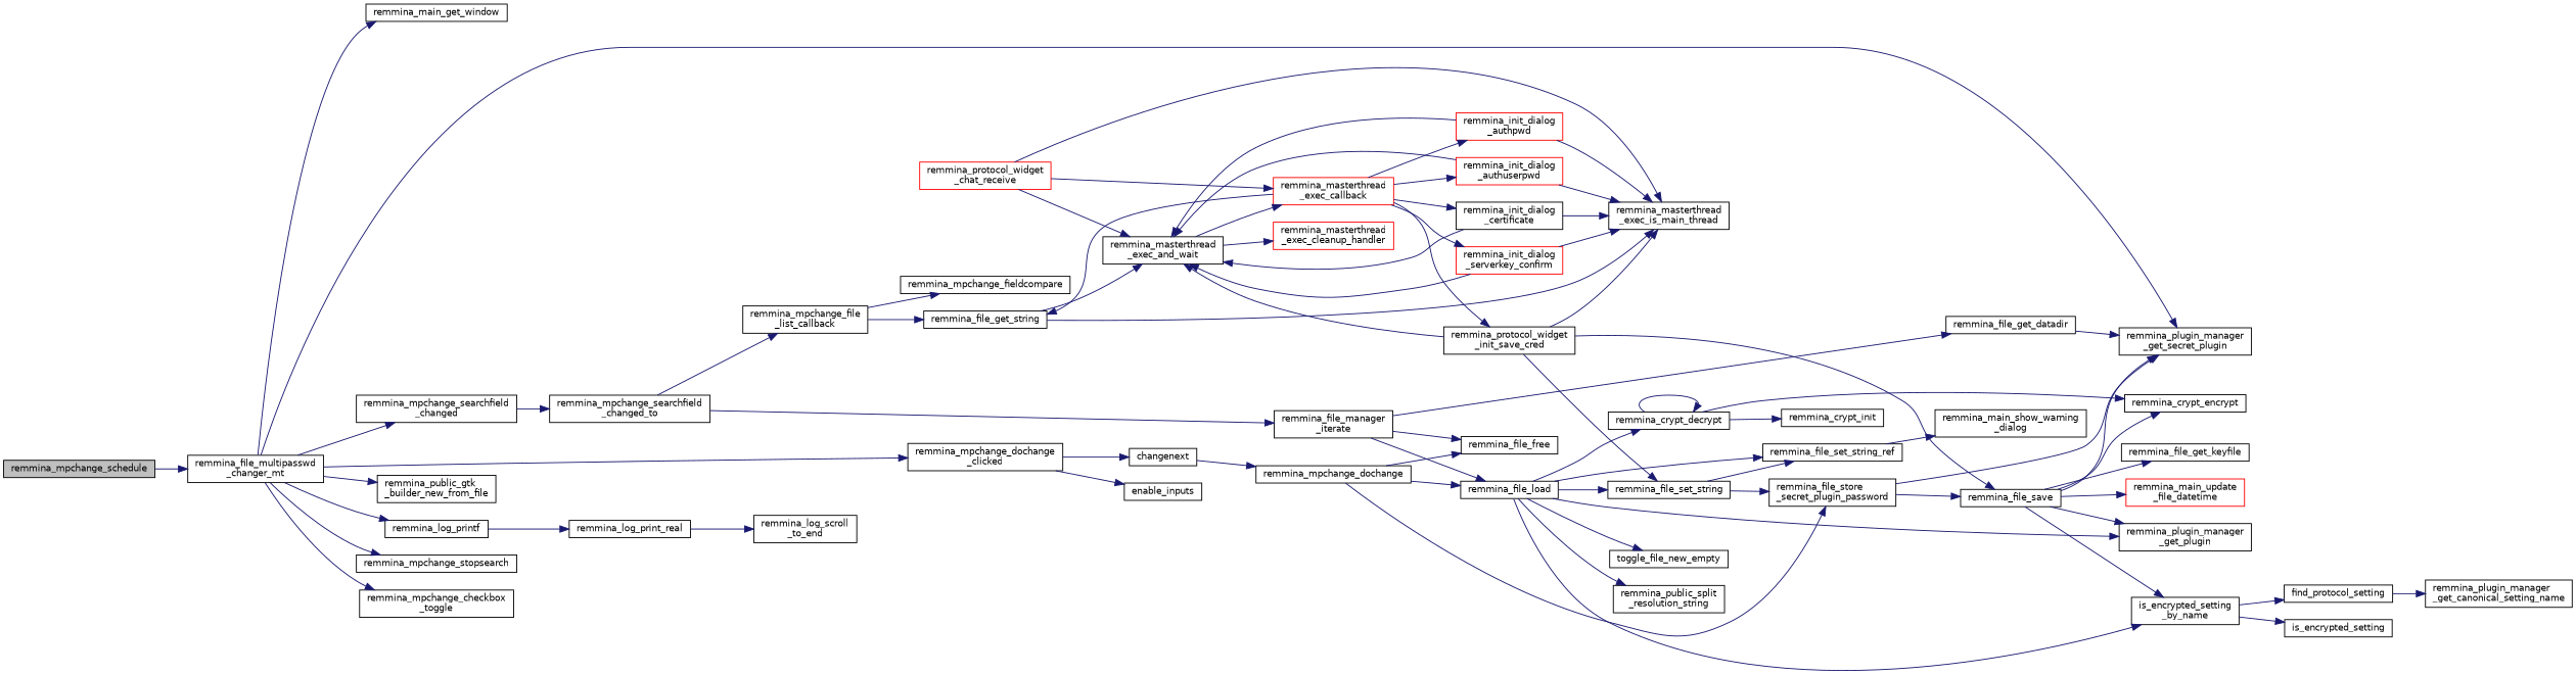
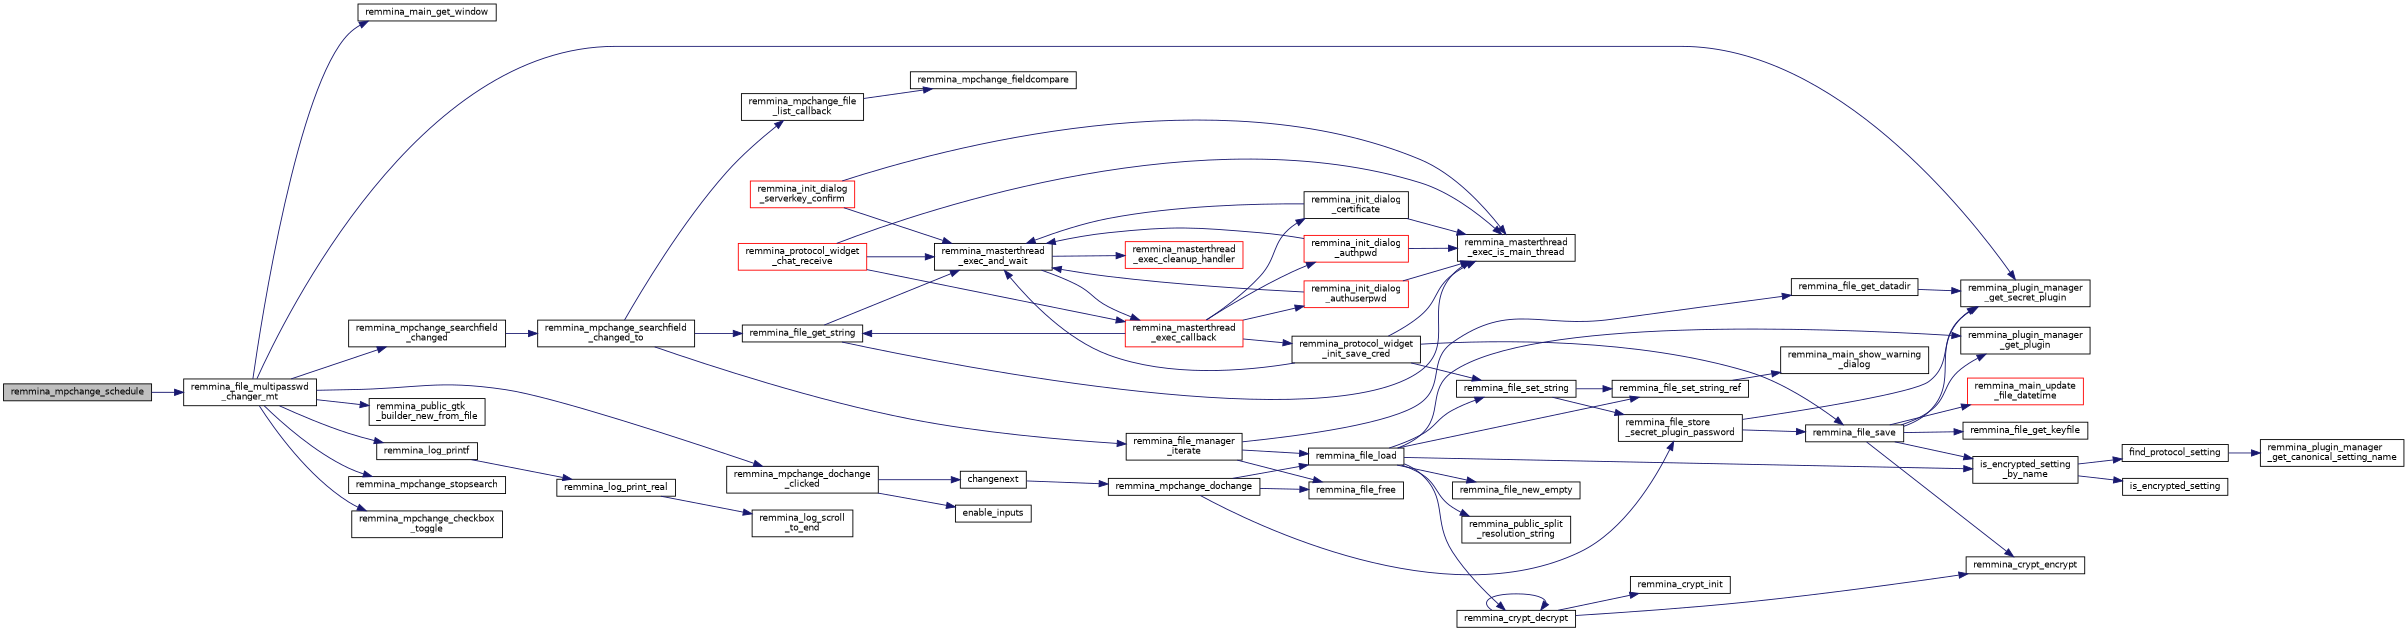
  digraph {
    rankdir=LR
    node [color=black fillcolor=white fontname=Helvetica fontsize=10 shape=record style=filled]
    edge [color=midnightblue fontname=Helvetica fontsize=10 labelfontname=Helvetica labelfontsize=10 style=solid]
    n1 [fillcolor=grey75 fontcolor=black height=0.2 label=remmina_mpchange_schedule width=0.4]
    n2 [height=0.2 label="remmina_file_multipasswd\l_changer_mt" width=0.4]
    n3 [height=0.2 label=remmina_main_get_window width=0.4]
    n4 [height=0.2 label="remmina_plugin_manager\l_get_secret_plugin" width=0.4]
    n5 [height=0.2 label="remmina_public_gtk\l_builder_new_from_file" width=0.4]
    n6 [height=0.2 label=remmina_log_printf width=0.4]
    n7 [height=0.2 label="remmina_mpchange_searchfield\l_changed" width=0.4]
    n8 [height=0.2 label=remmina_mpchange_stopsearch width=0.4]
    n9 [height=0.2 label="remmina_mpchange_checkbox\l_toggle" width=0.4]
    n10 [height=0.2 label="remmina_mpchange_dochange\l_clicked" width=0.4]
    n11 [height=0.2 label=remmina_log_print_real width=0.4]
    n12 [height=0.2 label="remmina_mpchange_searchfield\l_changed_to" width=0.4]
    n13 [height=0.2 label=enable_inputs width=0.4]
    n14 [height=0.2 label=changenext width=0.4]
    n15 [height=0.2 label="remmina_log_scroll\l_to_end" width=0.4]
    n16 [height=0.2 label="remmina_file_manager\l_iterate" width=0.4]
    n17 [height=0.2 label="remmina_mpchange_file\l_list_callback" width=0.4]
    n18 [height=0.2 label=remmina_file_get_datadir width=0.4]
    n19 [height=0.2 label=remmina_file_load width=0.4]
    n20 [height=0.2 label=remmina_file_free width=0.4]
    n21 [height=0.2 label=remmina_file_get_string width=0.4]
    n22 [height=0.2 label=remmina_mpchange_fieldcompare width=0.4]
-   n23 [height=0.2 label=toggle_file_new_empty width=0.4]
+   n23 [height=0.2 label=remmina_file_new_empty width=0.4]
    n24 [height=0.2 label="remmina_plugin_manager\l_get_plugin" width=0.4]
    n25 [height=0.2 label="is_encrypted_setting\l_by_name" width=0.4]
    n26 [height=0.2 label=remmina_file_set_string width=0.4]
    n27 [height=0.2 label=remmina_file_set_string_ref width=0.4]
    n28 [height=0.2 label=remmina_crypt_decrypt width=0.4]
    n29 [height=0.2 label="remmina_public_split\l_resolution_string" width=0.4]
    n30 [height=0.2 label=find_protocol_setting width=0.4]
    n31 [height=0.2 label=is_encrypted_setting width=0.4]
    n32 [height=0.2 label="remmina_file_store\l_secret_plugin_password" width=0.4]
    n33 [height=0.2 label="remmina_main_show_warning\l_dialog" width=0.4]
    n34 [height=0.2 label=remmina_crypt_init width=0.4]
    n35 [height=0.2 label=remmina_crypt_encrypt width=0.4]
    n36 [height=0.2 label="remmina_plugin_manager\l_get_canonical_setting_name" width=0.4]
    n37 [height=0.2 label="remmina_masterthread\l_exec_is_main_thread" width=0.4]
    n38 [height=0.2 label="remmina_masterthread\l_exec_and_wait" width=0.4]
    n39 [color=red height=0.2 label="remmina_masterthread\l_exec_cleanup_handler" width=0.4]
    n40 [color=red height=0.2 label="remmina_masterthread\l_exec_callback" width=0.4]
    n41 [height=0.2 label="remmina_protocol_widget\l_init_save_cred" width=0.4]
    n42 [color=red height=0.2 label="remmina_init_dialog\l_serverkey_confirm" width=0.4]
    n43 [color=red height=0.2 label="remmina_init_dialog\l_authpwd" width=0.4]
    n44 [color=red height=0.2 label="remmina_init_dialog\l_authuserpwd" width=0.4]
    n45 [height=0.2 label="remmina_init_dialog\l_certificate" width=0.4]
    n46 [height=0.2 label=remmina_file_save width=0.4]
    n47 [color=red height=0.2 label="remmina_protocol_widget\l_chat_receive" width=0.4]
    n48 [height=0.2 label=remmina_file_get_keyfile width=0.4]
    n49 [color=red height=0.2 label="remmina_main_update\l_file_datetime" width=0.4]
    n50 [height=0.2 label=remmina_mpchange_dochange width=0.4]
    n1 -> n2
    n2 -> n3
    n2 -> n4
    n2 -> n5
    n2 -> n6
    n2 -> n7
    n2 -> n8
    n2 -> n9
    n2 -> n10
    n6 -> n11
    n7 -> n12
    n10 -> n13
    n10 -> n14
    n11 -> n15
    n12 -> n16
    n12 -> n17
    n14 -> n50
    n16 -> n18
    n16 -> n19
    n16 -> n20
-   n17 -> n21
+   n12 -> n21
    n17 -> n22
    n18 -> n4
    n19 -> n23
    n19 -> n24
    n19 -> n25
    n19 -> n26
    n19 -> n27
    n19 -> n28
    n19 -> n29
    n21 -> n37
    n21 -> n38
    n25 -> n30
    n25 -> n31
    n26 -> n27
    n26 -> n32
    n27 -> n33
    n28 -> n28
    n28 -> n34
    n28 -> n35
    n30 -> n36
    n32 -> n4
    n32 -> n46
    n38 -> n39
    n38 -> n40
    n40 -> n21
    n40 -> n41
-   n40 -> n42
    n40 -> n43
    n40 -> n44
    n40 -> n45
    n41 -> n26
    n41 -> n37
    n41 -> n38
    n41 -> n46
    n42 -> n37
    n42 -> n38
    n43 -> n37
    n43 -> n38
    n44 -> n37
    n44 -> n38
    n45 -> n37
    n45 -> n38
    n46 -> n4
    n46 -> n24
    n46 -> n25
    n46 -> n35
    n46 -> n48
    n46 -> n49
    n47 -> n37
    n47 -> n38
    n47 -> n40
    n50 -> n19
    n50 -> n20
    n50 -> n32
  }
